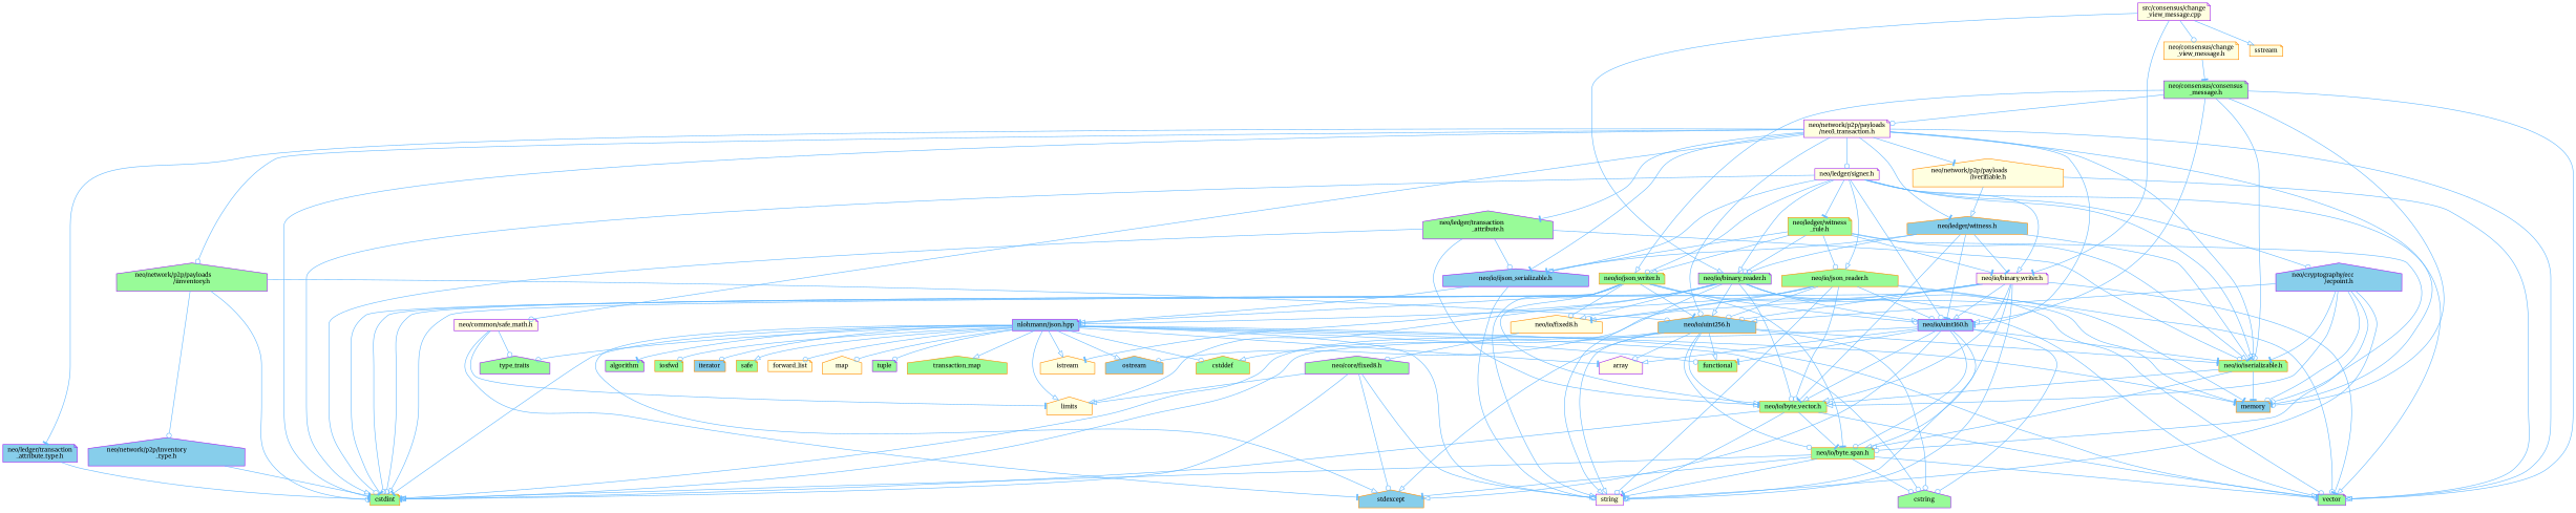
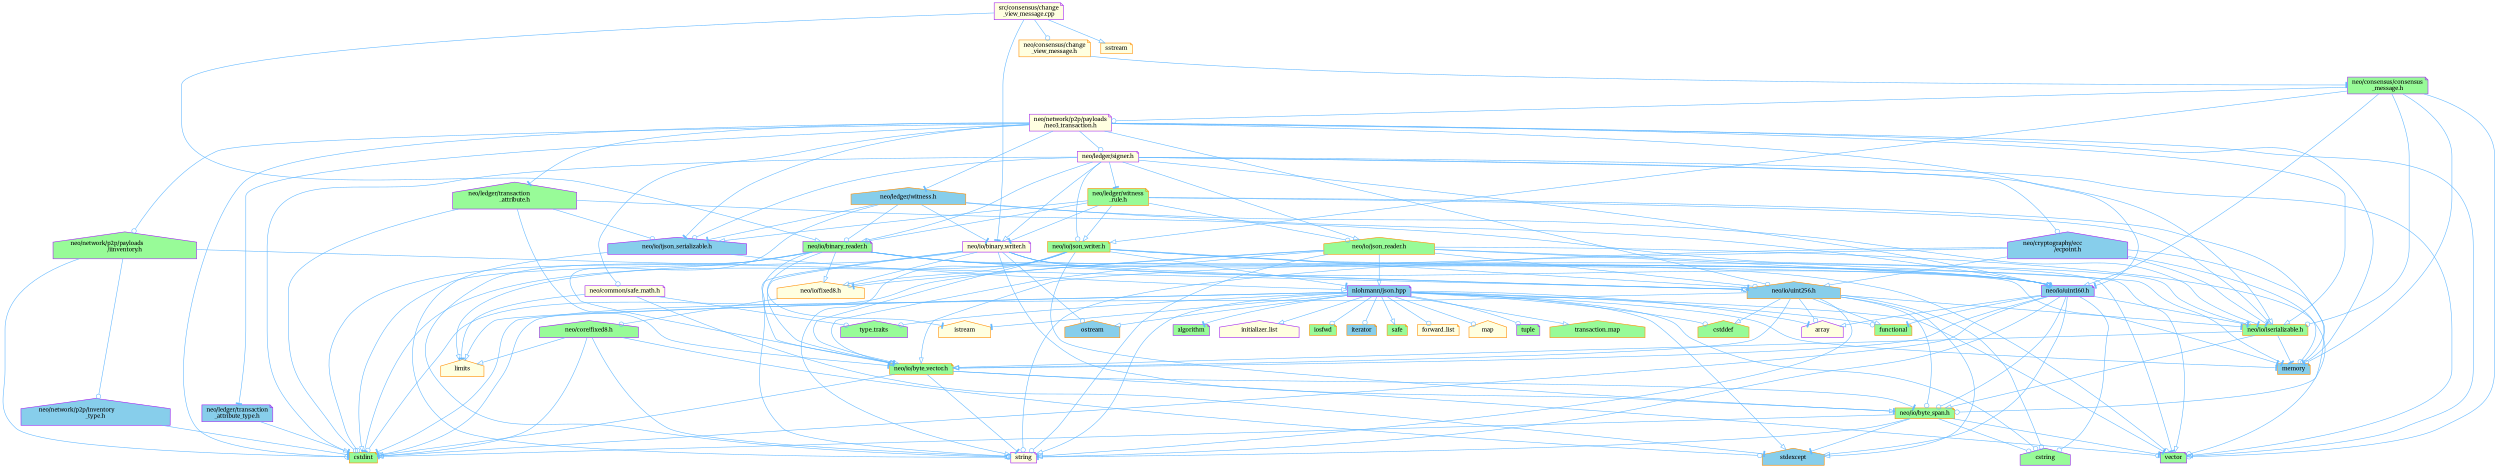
  digraph {
    fontname=Merriweather
    node [color=darkorange fillcolor=palegreen fontname=Merriweather fontsize=10 shape=note style=filled]
    edge [arrowhead=odot color=steelblue1 fontname=Merriweather fontsize=10 labelfontname=Helvetica labelfontsize=10 style=solid]
    n1 [color=purple fillcolor=lightyellow fontcolor=black height=0.2 label="src/consensus/change\l_view_message.cpp" width=0.4]
    n2 [fillcolor=lightyellow height=0.2 label="neo/consensus/change\l_view_message.h" width=0.4]
    n3 [color=purple height=0.2 label="neo/io/binary_reader.h" width=0.4]
    n4 [color=purple fillcolor=lightyellow height=0.2 label="neo/io/binary_writer.h" width=0.4]
    n5 [fillcolor=lightyellow height=0.2 label=sstream width=0.4]
    n6 [color=purple height=0.2 label="neo/consensus/consensus\l_message.h" width=0.4]
    n7 [color=purple height=0.2 label=vector width=0.4]
    n8 [fillcolor=skyblue height=0.2 label=memory width=0.4]
    n9 [color=purple fillcolor=skyblue height=0.2 label="neo/io/uint160.h" width=0.4]
    n10 [fillcolor=skyblue height=0.2 label="neo/io/uint256.h" shape=house width=0.4]
    n11 [height=0.2 label="neo/io/byte_vector.h" width=0.4]
    n12 [height=0.2 label=cstdint width=0.4]
    n13 [color=purple fillcolor=lightyellow height=0.2 label=string width=0.4]
    n14 [fillcolor=lightyellow height=0.2 label=limits shape=house width=0.4]
    n15 [fillcolor=lightyellow height=0.2 label=istream shape=house width=0.4]
    n16 [fillcolor=lightyellow height=0.2 label="neo/io/fixed8.h" shape=house width=0.4]
    n17 [height=0.2 label="neo/io/byte_span.h" width=0.4]
    n18 [fillcolor=skyblue height=0.2 label=ostream shape=house width=0.4]
    n19 [height=0.2 label="neo/io/iserializable.h" width=0.4]
    n20 [color=purple fillcolor=lightyellow height=0.2 label="neo/network/p2p/payloads\l/neo3_transaction.h" width=0.4]
    n21 [height=0.2 label="neo/io/json_writer.h" width=0.4]
    n22 [color=purple height=0.2 label=cstring shape=house width=0.4]
    n23 [fillcolor=skyblue height=0.2 label=stdexcept shape=house width=0.4]
    n24 [color=purple fillcolor=lightyellow height=0.2 label=array shape=house width=0.4]
    n25 [height=0.2 label=functional width=0.4]
    n26 [height=0.2 label=cstddef shape=house width=0.4]
    n27 [color=purple fillcolor=lightyellow height=0.2 label="neo/common/safe_math.h" width=0.4]
    n28 [color=purple fillcolor=skyblue height=0.2 label="neo/io/ijson_serializable.h" shape=house width=0.4]
    n29 [color=purple fillcolor=lightyellow height=0.2 label="neo/ledger/signer.h" width=0.4]
    n30 [color=purple height=0.2 label="neo/ledger/transaction\l_attribute.h" shape=house width=0.4]
    n31 [color=purple fillcolor=skyblue height=0.2 label="neo/ledger/transaction\l_attribute_type.h" width=0.4]
    n32 [fillcolor=skyblue height=0.2 label="neo/ledger/witness.h" shape=house width=0.4]
    n33 [color=purple height=0.2 label="neo/network/p2p/payloads\l/iinventory.h" shape=house width=0.4]
-   n34 [fillcolor=lightyellow height=0.2 label="neo/network/p2p/payloads\l/iverifiable.h" shape=house width=0.4]
    n35 [color=purple height=0.2 label=type_traits shape=house width=0.4]
    n36 [color=purple fillcolor=skyblue height=0.2 label="nlohmann/json.hpp" width=0.4]
    n37 [color=purple fillcolor=skyblue height=0.2 label="neo/cryptography/ecc\l/ecpoint.h" shape=house width=0.4]
    n38 [height=0.2 label="neo/io/json_reader.h" shape=house width=0.4]
    n39 [height=0.2 label="neo/ledger/witness\l_rule.h" width=0.4]
    n40 [color=purple fillcolor=skyblue height=0.2 label="neo/network/p2p/inventory\l_type.h" shape=house width=0.4]
    n41 [color=purple height=0.2 label=algorithm width=0.4]
+   n42 [color=purple fillcolor=lightyellow height=0.2 label=initializer_list shape=house width=0.4]
    n43 [height=0.2 label=iosfwd width=0.4]
    n44 [fillcolor=skyblue height=0.2 label=iterator width=0.4]
    n45 [height=0.2 label=safe width=0.4]
    n46 [fillcolor=lightyellow height=0.2 label=forward_list width=0.4]
    n47 [fillcolor=lightyellow height=0.2 label=map shape=house width=0.4]
    n48 [color=purple height=0.2 label=tuple width=0.4]
    n49 [height=0.2 label=transaction_map shape=house width=0.4]
    n50 [color=purple height=0.2 label="neo/core/fixed8.h" shape=house width=0.4]
    n1 -> n2
    n1 -> n3 [arrowhead=onormal]
    n1 -> n4 [arrowhead=tee]
    n1 -> n5 [arrowhead=onormal]
    n2 -> n6 [arrowhead=tee]
    n3 -> n7
    n3 -> n8 [arrowhead=tee]
    n3 -> n9 [arrowhead=onormal]
    n3 -> n10 [arrowhead=onormal]
    n3 -> n11
    n3 -> n12
    n3 -> n13 [arrowhead=onormal]
    n3 -> n14 [arrowhead=onormal]
    n3 -> n15 [arrowhead=tee]
    n3 -> n16 [arrowhead=onormal]
    n4 -> n7 [arrowhead=tee]
    n4 -> n9 [arrowhead=onormal]
    n4 -> n10
    n4 -> n11 [arrowhead=onormal]
    n4 -> n12 [arrowhead=onormal]
    n4 -> n13
    n4 -> n16 [arrowhead=onormal]
    n4 -> n17 [arrowhead=onormal]
    n4 -> n18
    n6 -> n7
    n6 -> n8
    n6 -> n9 [arrowhead=onormal]
    n6 -> n19
    n6 -> n20
    n6 -> n21 [arrowhead=onormal]
    n9 -> n11 [arrowhead=onormal]
    n9 -> n12 [arrowhead=tee]
    n9 -> n13 [arrowhead=onormal]
    n9 -> n17
    n9 -> n19 [arrowhead=tee]
    n9 -> n22
    n9 -> n23 [arrowhead=onormal]
    n9 -> n24 [arrowhead=onormal]
    n9 -> n25 [arrowhead=tee]
    n10 -> n11 [arrowhead=onormal]
    n10 -> n12 [arrowhead=onormal]
    n10 -> n13 [arrowhead=onormal]
    n10 -> n17
    n10 -> n19 [arrowhead=tee]
    n10 -> n22
    n10 -> n23 [arrowhead=onormal]
    n10 -> n24
    n10 -> n25 [arrowhead=onormal]
    n10 -> n26 [arrowhead=onormal]
    n11 -> n7
    n11 -> n12
    n11 -> n13 [arrowhead=tee]
    n11 -> n17 [arrowhead=tee]
    n16 -> n50
    n17 -> n7 [arrowhead=tee]
    n17 -> n12 [arrowhead=onormal]
    n17 -> n13 [arrowhead=tee]
    n17 -> n22
    n17 -> n23 [arrowhead=tee]
    n19 -> n8 [arrowhead=tee]
    n19 -> n11 [arrowhead=onormal]
    n19 -> n17 [arrowhead=onormal]
    n20 -> n7 [arrowhead=onormal]
    n20 -> n8 [arrowhead=tee]
    n20 -> n9 [arrowhead=tee]
    n20 -> n10
    n20 -> n12 [arrowhead=tee]
    n20 -> n19 [arrowhead=onormal]
    n20 -> n27
    n20 -> n28 [arrowhead=tee]
    n20 -> n29
    n20 -> n30 [arrowhead=tee]
    n20 -> n31 [arrowhead=tee]
    n20 -> n32 [arrowhead=tee]
    n20 -> n33
-   n20 -> n34 [arrowhead=tee]
    n21 -> n7 [arrowhead=onormal]
    n21 -> n9
    n21 -> n10 [arrowhead=tee]
    n21 -> n11 [arrowhead=onormal]
    n21 -> n12 [arrowhead=tee]
    n21 -> n13 [arrowhead=onormal]
    n21 -> n16
    n21 -> n17 [arrowhead=tee]
    n21 -> n36 [arrowhead=tee]
    n27 -> n14 [arrowhead=tee]
    n27 -> n23 [arrowhead=tee]
    n27 -> n35
    n28 -> n13
    n28 -> n36 [arrowhead=onormal]
    n29 -> n3 [arrowhead=onormal]
    n29 -> n4 [arrowhead=onormal]
    n29 -> n7 [arrowhead=onormal]
    n29 -> n9
    n29 -> n12 [arrowhead=onormal]
    n29 -> n19 [arrowhead=onormal]
    n29 -> n21
    n29 -> n28
    n29 -> n37
    n29 -> n38 [arrowhead=onormal]
    n29 -> n39 [arrowhead=tee]
    n30 -> n11 [arrowhead=tee]
    n30 -> n12
    n30 -> n19
    n30 -> n28
    n31 -> n12 [arrowhead=tee]
    n32 -> n3
    n32 -> n4 [arrowhead=tee]
    n32 -> n9 [arrowhead=tee]
    n32 -> n11 [arrowhead=tee]
    n32 -> n19 [arrowhead=tee]
    n32 -> n28 [arrowhead=tee]
    n33 -> n10
    n33 -> n12
    n33 -> n40
-   n34 -> n7 [arrowhead=onormal]
-   n34 -> n32 [arrowhead=onormal]
    n36 -> n7 [arrowhead=tee]
    n36 -> n8 [arrowhead=tee]
    n36 -> n12 [arrowhead=tee]
    n36 -> n13 [arrowhead=onormal]
    n36 -> n14 [arrowhead=onormal]
-   n36 -> n15 [arrowhead=onormal]
+   n36 -> n15 [arrowhead=tee]
    n36 -> n18 [arrowhead=onormal]
    n36 -> n22
    n36 -> n23 [arrowhead=onormal]
    n36 -> n24 [arrowhead=tee]
    n36 -> n25
    n36 -> n26
    n36 -> n35
    n36 -> n41 [arrowhead=tee]
+   n36 -> n42 [arrowhead=onormal]
    n36 -> n43
    n36 -> n44
    n36 -> n45 [arrowhead=onormal]
    n36 -> n46
    n36 -> n47
    n36 -> n48
    n36 -> n49 [arrowhead=onormal]
    n37 -> n8
    n37 -> n10 [arrowhead=onormal]
    n37 -> n11 [arrowhead=onormal]
    n37 -> n13
    n37 -> n17
    n37 -> n19 [arrowhead=tee]
    n38 -> n7
    n38 -> n8 [arrowhead=tee]
    n38 -> n9
    n38 -> n10
    n38 -> n11
    n38 -> n12
    n38 -> n13
    n38 -> n16 [arrowhead=tee]
    n38 -> n36 [arrowhead=onormal]
    n39 -> n3
    n39 -> n4 [arrowhead=tee]
    n39 -> n8
    n39 -> n19 [arrowhead=onormal]
    n39 -> n21 [arrowhead=onormal]
    n39 -> n28 [arrowhead=onormal]
    n39 -> n38
    n40 -> n12 [arrowhead=tee]
    n50 -> n12 [arrowhead=onormal]
    n50 -> n13
    n50 -> n14 [arrowhead=onormal]
    n50 -> n23
  }
